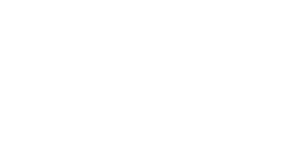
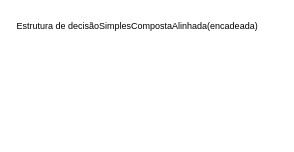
  <mxCell id="0" />
  <mxCell id="1" parent="0" />
+ <mxCell id="2" value="Estrutura de decisãoSimplesCompostaAlinhada(encadeada)" style="text;whiteSpace=wrap;html=1;" vertex="1" parent="1"><mxGeometry x="20" y="20" width="350" height="160" as="geometry" /></mxCell>
